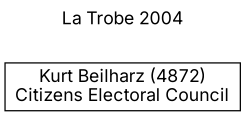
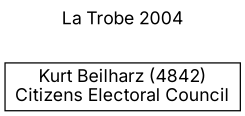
  digraph {
    label="La Trobe 2004"
    labelloc=t
    mclimit=10
    rankdir=LR
    fontname=Inter
-   n1 [label="Kurt Beilharz (4872)\nCitizens Electoral Council" shape=box fontname=Inter]
+   n1 [label="Kurt Beilharz (4842)\nCitizens Electoral Council" shape=box fontname=Inter]
  }
